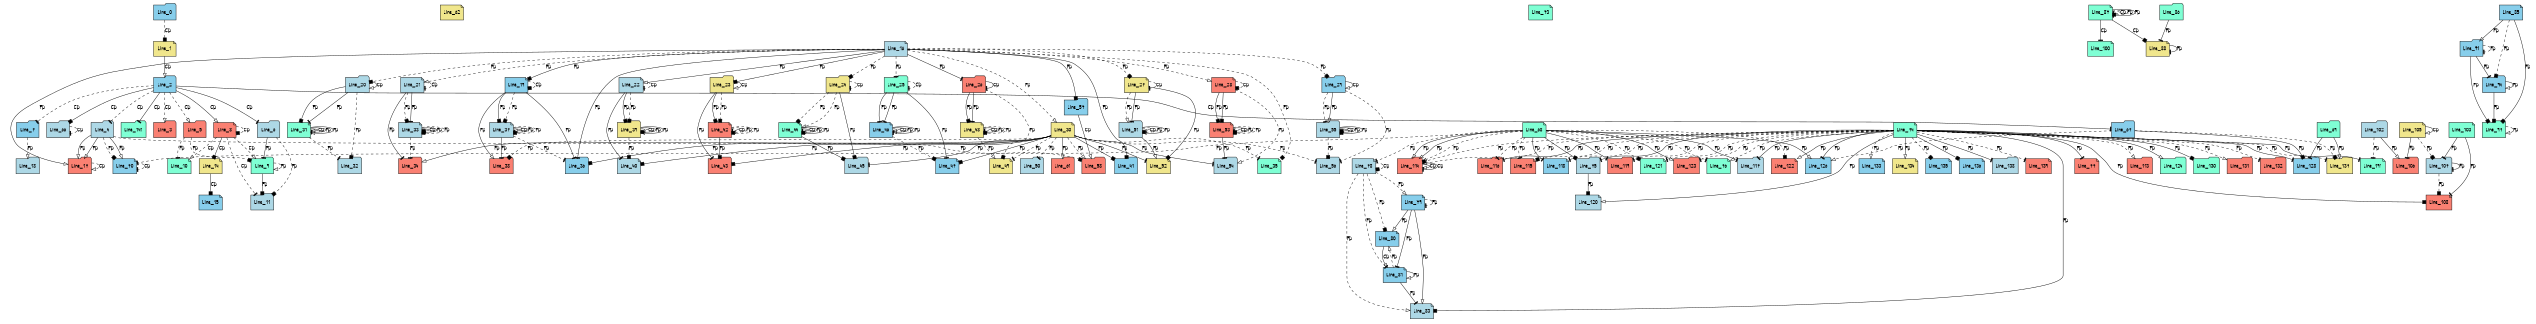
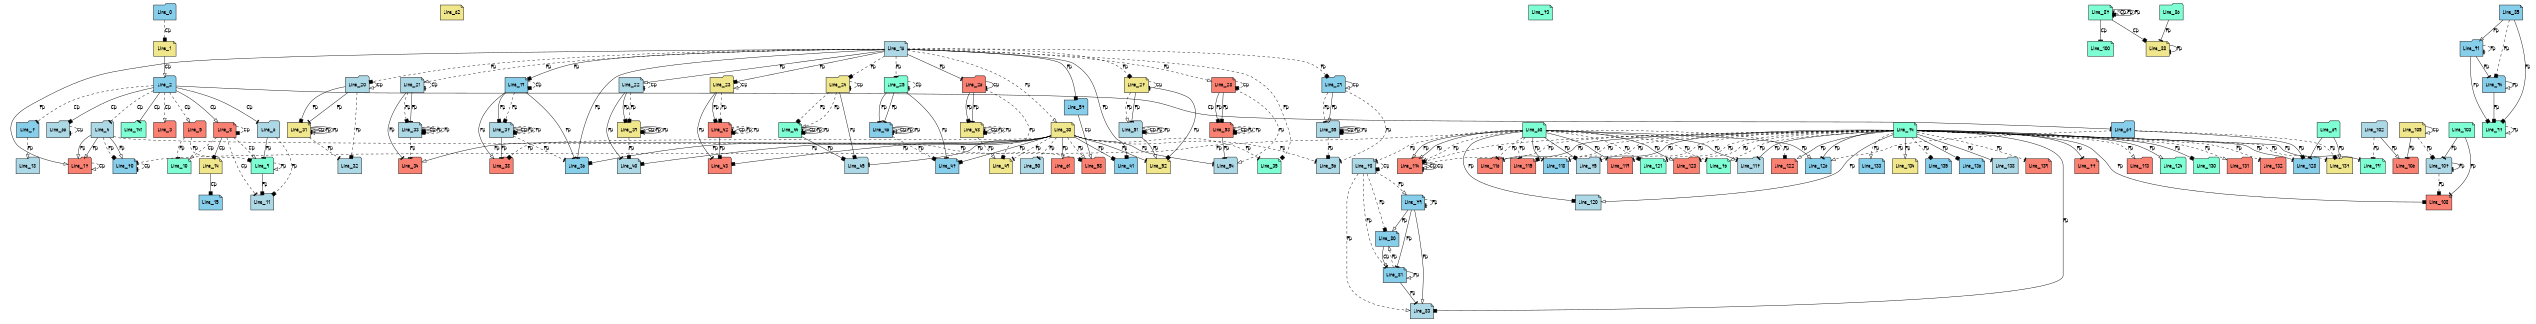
  digraph {
    fontname="Patrick Hand"
    node [fillcolor=lightblue fontname="Patrick Hand" shape=folder style=filled]
    edge [arrowhead=tee fontname="Patrick Hand" style=solid]
    Line_0 [fillcolor=skyblue]
    Line_1 [fillcolor=khaki shape=note]
    Line_2 [fillcolor=skyblue]
    Line_3 [fillcolor=salmon]
    Line_4
    Line_5 [fillcolor=salmon]
    Line_6
    Line_7 [fillcolor=skyblue]
    Line_8 [fillcolor=salmon shape=note]
    Line_66
    Line_67 [fillcolor=skyblue]
    Line_141 [fillcolor=aquamarine]
    Line_17 [fillcolor=salmon]
    Line_58 [fillcolor=salmon]
    Line_70 [fillcolor=skyblue shape=note]
    Line_9 [fillcolor=aquamarine]
    Line_10 [fillcolor=aquamarine shape=note]
    Line_11
    Line_18
    Line_14 [fillcolor=khaki shape=note]
    Line_126 [fillcolor=skyblue]
    Line_128 [fillcolor=skyblue]
    Line_137 [fillcolor=khaki]
    Line_15 [fillcolor=skyblue shape=note]
    Line_16 [shape=note]
    Line_19 [fillcolor=skyblue shape=note]
    Line_20
    Line_21 [shape=note]
    Line_22 [shape=note]
    Line_23 [fillcolor=khaki]
    Line_24 [fillcolor=khaki]
    Line_25 [fillcolor=aquamarine]
    Line_26 [fillcolor=salmon]
    Line_27 [fillcolor=khaki shape=note]
    Line_28 [fillcolor=salmon shape=note]
    Line_29 [fillcolor=skyblue]
    Line_30 [fillcolor=khaki shape=note]
    Line_35 [fillcolor=aquamarine shape=note]
    Line_36 [fillcolor=skyblue]
    Line_41 [fillcolor=skyblue]
    Line_57 [fillcolor=skyblue]
    Line_37 [shape=note]
    Line_38 [fillcolor=salmon]
-   Line_31 [fillcolor=aquamarine shape=note]
+   Line_31 [fillcolor=khaki shape=note]
    Line_32
    Line_33 [shape=note]
    Line_34 [fillcolor=salmon]
    Line_39 [fillcolor=khaki]
    Line_40 [shape=note]
    Line_42 [fillcolor=salmon shape=note]
    Line_43 [fillcolor=salmon]
    Line_44 [fillcolor=aquamarine shape=note]
    Line_45
    Line_46 [fillcolor=skyblue shape=note]
    Line_47 [fillcolor=skyblue shape=note]
    Line_48 [fillcolor=khaki shape=note]
    Line_49 [fillcolor=khaki shape=note]
    Line_51
    Line_52 [fillcolor=khaki shape=note]
    Line_53 [fillcolor=salmon shape=note]
    Line_54
    Line_55
    Line_56
    Line_50
    Line_61 [fillcolor=salmon]
    Line_62 [fillcolor=khaki shape=note]
    Line_68 [fillcolor=aquamarine shape=note]
    Line_75
    Line_76 [fillcolor=aquamarine shape=note]
    Line_78 [shape=note]
    Line_114 [fillcolor=salmon]
    Line_115 [fillcolor=salmon shape=note]
    Line_116 [fillcolor=salmon]
    Line_117
    Line_118 [fillcolor=skyblue shape=note]
    Line_119 [fillcolor=salmon]
    Line_120 [shape=note]
    Line_121 [fillcolor=aquamarine shape=note]
    Line_122 [fillcolor=salmon shape=note]
    Line_123 [fillcolor=salmon]
    Line_83 [shape=note]
    Line_79 [fillcolor=skyblue shape=note]
    Line_80 [fillcolor=skyblue shape=note]
    Line_81 [fillcolor=skyblue shape=note]
    Line_73 [fillcolor=aquamarine shape=note]
    Line_74 [fillcolor=aquamarine shape=note]
    Line_77 [fillcolor=salmon shape=note]
    Line_108 [fillcolor=salmon shape=note]
    n89 [fillcolor=aquamarine label=Line_191 shape=note]
    Line_113 [fillcolor=salmon]
    Line_124 [fillcolor=aquamarine]
    Line_130 [fillcolor=aquamarine]
    Line_131 [fillcolor=salmon]
    Line_132 [fillcolor=salmon]
    Line_133 [fillcolor=skyblue shape=note]
    Line_134 [fillcolor=khaki shape=note]
    Line_135 [fillcolor=skyblue shape=note]
    Line_136 [fillcolor=skyblue shape=note]
    Line_138
    Line_139 [fillcolor=salmon shape=note]
    Line_87 [fillcolor=aquamarine shape=note]
    Line_88 [fillcolor=khaki shape=note]
    Line_100 [fillcolor=aquamarine shape=note]
    Line_86 [fillcolor=aquamarine]
    Line_91 [fillcolor=skyblue]
    Line_94 [fillcolor=skyblue]
    Line_97 [fillcolor=aquamarine]
    Line_85 [fillcolor=skyblue shape=note]
    Line_105 [fillcolor=khaki shape=note]
    Line_106 [fillcolor=salmon]
    Line_107
    Line_102
    Line_103 [fillcolor=aquamarine shape=note]
    Line_69 [fillcolor=aquamarine]
    Line_0 -> Line_1 [arrowhead=box label=CD style=dashed]
    Line_1 -> Line_2 [arrowhead=onormal label=CD]
    Line_2 -> Line_3 [arrowhead=onormal label=CD style=dashed]
    Line_2 -> Line_4 [label=CD style=dashed]
    Line_2 -> Line_5 [arrowhead=onormal label=CD style=dashed]
    Line_2 -> Line_6 [label=CD]
    Line_2 -> Line_7 [label=CD style=dashed]
    Line_2 -> Line_8 [arrowhead=onormal label=CD]
    Line_2 -> Line_66 [arrowhead=box label=CD]
    Line_2 -> Line_67 [label=CD]
    Line_2 -> Line_141 [label=CD]
    Line_4 -> Line_17 [arrowhead=onormal label=FD]
    Line_4 -> Line_17 [arrowhead=onormal label=FD]
    Line_4 -> Line_58 [arrowhead=box label=FD style=dashed]
    Line_4 -> Line_70 [arrowhead=onormal label=FD]
    Line_4 -> Line_70 [arrowhead=box label=FD style=dashed]
    Line_5 -> Line_9 [arrowhead=box label=FD style=dashed]
    Line_5 -> Line_10 [label=FD style=dashed]
    Line_6 -> Line_9 [label=FD]
    Line_6 -> Line_11 [arrowhead=box label=FD style=dashed]
    Line_7 -> Line_18 [arrowhead=onormal label=FD style=dashed]
    Line_8 -> Line_8 [arrowhead=box label=CD style=dashed]
    Line_8 -> Line_9 [arrowhead=onormal label=CD style=dashed]
    Line_8 -> Line_10 [arrowhead=onormal label=CD style=dashed]
    Line_8 -> Line_11 [label=CD style=dashed]
    Line_8 -> Line_14 [arrowhead=box label=CD]
    Line_66 -> Line_66 [label=CD style=dashed]
    Line_67 -> Line_126 [arrowhead=onormal label=FD style=dashed]
    Line_67 -> Line_128 [arrowhead=box label=FD]
    Line_67 -> Line_137 [arrowhead=box label=FD style=dashed]
    Line_17 -> Line_17 [arrowhead=onormal label=CD style=dashed]
    Line_70 -> Line_70 [label=CD style=dashed]
    Line_9 -> Line_9 [arrowhead=onormal label=FD style=dashed]
    Line_9 -> Line_11 [arrowhead=box label=FD]
    Line_14 -> Line_15 [arrowhead=box label=CD]
    Line_16 -> Line_17 [arrowhead=onormal label=FD]
    Line_16 -> Line_19 [arrowhead=box label=FD]
    Line_16 -> Line_20 [arrowhead=box label=FD style=dashed]
    Line_16 -> Line_21 [arrowhead=onormal label=FD style=dashed]
    Line_16 -> Line_22 [arrowhead=onormal label=FD]
    Line_16 -> Line_23 [arrowhead=box label=FD]
    Line_16 -> Line_24 [arrowhead=box label=FD style=dashed]
    Line_16 -> Line_25 [label=FD style=dashed]
    Line_16 -> Line_26 [label=FD]
    Line_16 -> Line_27 [arrowhead=box label=FD style=dashed]
    Line_16 -> Line_28 [arrowhead=onormal label=FD style=dashed]
    Line_16 -> Line_29 [arrowhead=box label=FD style=dashed]
    Line_16 -> Line_30 [arrowhead=onormal label=FD style=dashed]
    Line_16 -> Line_35 [arrowhead=box label=FD style=dashed]
    Line_16 -> Line_36 [label=FD]
    Line_16 -> Line_41 [arrowhead=box label=FD]
    Line_16 -> Line_57 [arrowhead=box label=FD]
    Line_19 -> Line_19 [arrowhead=box label=CD style=dashed]
    Line_19 -> Line_36 [label=FD]
    Line_19 -> Line_37 [arrowhead=box label=FD style=dashed]
    Line_19 -> Line_37 [arrowhead=box label=FD]
    Line_19 -> Line_38 [arrowhead=onormal label=FD]
    Line_20 -> Line_20 [arrowhead=onormal label=CD]
    Line_20 -> Line_31 [label=FD]
    Line_20 -> Line_31 [arrowhead=box label=FD]
    Line_20 -> Line_32 [arrowhead=box label=FD style=dashed]
    Line_21 -> Line_21 [label=CD style=dashed]
    Line_21 -> Line_33 [arrowhead=box label=FD style=dashed]
    Line_21 -> Line_33 [label=FD]
    Line_21 -> Line_34 [label=FD]
    Line_22 -> Line_22 [label=CD style=dashed]
    Line_22 -> Line_39 [arrowhead=box label=FD]
    Line_22 -> Line_39 [arrowhead=box label=FD style=dashed]
    Line_22 -> Line_40 [label=FD]
    Line_23 -> Line_23 [arrowhead=onormal label=CD]
    Line_23 -> Line_42 [arrowhead=box label=FD style=dashed]
    Line_23 -> Line_42 [arrowhead=box label=FD]
    Line_23 -> Line_43 [label=FD]
    Line_24 -> Line_24 [label=CD style=dashed]
    Line_24 -> Line_44 [arrowhead=box label=FD style=dashed]
    Line_24 -> Line_44 [arrowhead=onormal label=FD style=dashed]
    Line_24 -> Line_45 [arrowhead=box label=FD]
    Line_25 -> Line_25 [label=CD style=dashed]
    Line_25 -> Line_46 [label=FD]
    Line_25 -> Line_46 [label=FD]
    Line_25 -> Line_47 [label=FD]
    Line_26 -> Line_26 [label=CD]
    Line_26 -> Line_48 [arrowhead=box label=FD]
    Line_26 -> Line_48 [label=FD]
    Line_26 -> Line_49 [arrowhead=box label=FD style=dashed]
    Line_27 -> Line_27 [label=CD style=dashed]
    Line_27 -> Line_51 [arrowhead=onormal label=FD style=dashed]
    Line_27 -> Line_51 [label=FD]
    Line_27 -> Line_52 [arrowhead=box label=FD]
    Line_28 -> Line_28 [arrowhead=box label=CD style=dashed]
    Line_28 -> Line_53 [arrowhead=box label=FD]
    Line_28 -> Line_53 [arrowhead=box label=FD]
    Line_28 -> Line_54 [arrowhead=onormal label=FD style=dashed]
    Line_29 -> Line_29 [arrowhead=onormal label=CD]
    Line_29 -> Line_55 [label=FD style=dashed]
    Line_29 -> Line_55 [arrowhead=onormal label=FD]
    Line_29 -> Line_56 [label=FD style=dashed]
    Line_30 -> Line_58 [arrowhead=onormal label=FD style=dashed]
    Line_30 -> Line_35 [label=FD style=dashed]
    Line_30 -> Line_36 [arrowhead=box label=FD]
    Line_30 -> Line_41 [arrowhead=box label=FD]
    Line_30 -> Line_38 [arrowhead=box label=FD style=dashed]
    Line_30 -> Line_34 [arrowhead=onormal label=FD]
    Line_30 -> Line_40 [arrowhead=box label=FD]
    Line_30 -> Line_43 [arrowhead=box label=FD]
    Line_30 -> Line_45 [label=FD]
    Line_30 -> Line_47 [arrowhead=box label=FD]
    Line_30 -> Line_49 [label=FD style=dashed]
    Line_30 -> Line_52 [label=FD]
    Line_30 -> Line_54 [label=FD]
    Line_30 -> Line_56 [label=FD style=dashed]
    Line_30 -> Line_50 [label=FD style=dashed]
    Line_30 -> Line_61 [arrowhead=onormal label=FD]
    Line_57 -> Line_58 [arrowhead=onormal label=CD]
    Line_37 -> Line_36 [label=FD style=dashed]
    Line_37 -> Line_37 [arrowhead=onormal label=CD]
    Line_37 -> Line_37 [label=FD]
    Line_37 -> Line_37 [arrowhead=box label=FD style=dashed]
    Line_37 -> Line_38 [label=FD]
    Line_31 -> Line_31 [arrowhead=onormal label=CD]
    Line_31 -> Line_31 [label=FD]
    Line_31 -> Line_31 [arrowhead=onormal label=FD]
    Line_31 -> Line_32 [label=FD style=dashed]
    Line_33 -> Line_33 [arrowhead=box label=CD]
    Line_33 -> Line_33 [arrowhead=box label=FD]
    Line_33 -> Line_33 [arrowhead=box label=FD style=dashed]
    Line_33 -> Line_34 [label=FD style=dashed]
    Line_39 -> Line_39 [arrowhead=onormal label=CD style=dashed]
    Line_39 -> Line_39 [arrowhead=box label=FD]
    Line_39 -> Line_39 [arrowhead=onormal label=FD]
    Line_39 -> Line_40 [arrowhead=box label=FD style=dashed]
    Line_42 -> Line_42 [label=CD style=dashed]
    Line_42 -> Line_42 [arrowhead=onormal label=FD style=dashed]
    Line_42 -> Line_42 [arrowhead=box label=FD style=dashed]
    Line_42 -> Line_43 [arrowhead=box label=FD]
    Line_44 -> Line_44 [label=CD]
    Line_44 -> Line_44 [arrowhead=onormal label=FD]
    Line_44 -> Line_44 [arrowhead=box label=FD]
    Line_44 -> Line_45 [arrowhead=box label=FD]
    Line_46 -> Line_46 [arrowhead=onormal label=CD style=dashed]
    Line_46 -> Line_46 [arrowhead=onormal label=FD]
    Line_46 -> Line_46 [label=FD]
    Line_46 -> Line_47 [arrowhead=box label=FD style=dashed]
    Line_48 -> Line_48 [label=CD style=dashed]
    Line_48 -> Line_48 [label=FD]
    Line_48 -> Line_48 [arrowhead=box label=FD style=dashed]
    Line_48 -> Line_49 [arrowhead=onormal label=FD style=dashed]
    Line_51 -> Line_51 [arrowhead=onormal label=CD style=dashed]
    Line_51 -> Line_51 [arrowhead=box label=FD style=dashed]
    Line_51 -> Line_51 [arrowhead=onormal label=FD]
    Line_51 -> Line_52 [arrowhead=onormal label=FD]
    Line_53 -> Line_53 [label=CD style=dashed]
    Line_53 -> Line_53 [arrowhead=box label=FD]
    Line_53 -> Line_53 [arrowhead=box label=FD style=dashed]
    Line_53 -> Line_54 [label=FD]
    Line_55 -> Line_55 [arrowhead=box label=CD]
    Line_55 -> Line_55 [label=FD]
    Line_55 -> Line_55 [arrowhead=box label=FD]
    Line_55 -> Line_56 [arrowhead=box label=FD style=dashed]
    Line_68 -> Line_70 [label=FD style=dashed]
    Line_68 -> Line_126 [arrowhead=onormal label=FD]
    Line_68 -> Line_75 [arrowhead=box label=FD]
    Line_68 -> Line_76 [label=FD style=dashed]
    Line_68 -> Line_78 [label=FD style=dashed]
    Line_68 -> Line_114 [arrowhead=onormal label=FD style=dashed]
    Line_68 -> Line_114 [arrowhead=onormal label=FD]
    Line_68 -> Line_114 [arrowhead=onormal label=FD]
    Line_68 -> Line_115 [label=FD style=dashed]
    Line_68 -> Line_116 [label=FD style=dashed]
    Line_68 -> Line_117 [label=FD]
    Line_68 -> Line_118 [label=FD]
    Line_68 -> Line_119 [label=FD]
-   Line_75 -> Line_120 [arrowhead=box label=FD]
+   Line_68 -> Line_120 [arrowhead=box label=FD]
    Line_68 -> Line_121 [arrowhead=box label=FD style=dashed]
    Line_68 -> Line_122 [arrowhead=box label=FD style=dashed]
    Line_68 -> Line_123 [arrowhead=onormal label=FD]
    Line_78 -> Line_78 [arrowhead=box label=CD style=dashed]
    Line_78 -> Line_83 [arrowhead=onormal label=FD style=dashed]
    Line_78 -> Line_79 [arrowhead=onormal label=FD style=dashed]
    Line_78 -> Line_80 [arrowhead=box label=FD style=dashed]
    Line_78 -> Line_81 [label=FD style=dashed]
    Line_114 -> Line_114 [arrowhead=onormal label=CD]
    Line_114 -> Line_114 [label=CD]
    Line_79 -> Line_83 [arrowhead=onormal label=FD]
    Line_79 -> Line_79 [label=FD style=dashed]
    Line_79 -> Line_80 [arrowhead=onormal label=FD]
    Line_79 -> Line_81 [label=FD]
    Line_80 -> Line_81 [arrowhead=onormal label=CD]
    Line_81 -> Line_83 [label=FD]
    Line_81 -> Line_80 [arrowhead=onormal label=FD style=dashed]
    Line_81 -> Line_81 [arrowhead=onormal label=FD]
    Line_74 -> Line_126 [label=FD]
    Line_74 -> Line_128 [label=FD]
    Line_74 -> Line_137 [label=FD style=dashed]
    Line_74 -> Line_75 [label=FD]
    Line_74 -> Line_76 [arrowhead=onormal label=FD style=dashed]
    Line_74 -> Line_114 [arrowhead=box label=FD style=dashed]
    Line_74 -> Line_114 [arrowhead=onormal label=FD style=dashed]
    Line_74 -> Line_115 [arrowhead=box label=FD style=dashed]
    Line_74 -> Line_116 [label=FD]
    Line_74 -> Line_117 [label=FD]
    Line_74 -> Line_118 [label=FD style=dashed]
    Line_74 -> Line_119 [label=FD style=dashed]
    Line_74 -> Line_120 [arrowhead=onormal label=FD]
    Line_74 -> Line_121 [label=FD style=dashed]
    Line_74 -> Line_122 [arrowhead=onormal label=FD]
    Line_74 -> Line_123 [label=FD style=dashed]
    Line_74 -> Line_83 [arrowhead=box label=FD]
    Line_74 -> Line_77 [label=FD]
    Line_74 -> Line_108 [arrowhead=box label=FD]
    Line_74 -> n89 [label=FD]
    Line_74 -> Line_113 [arrowhead=onormal label=FD style=dashed]
    Line_74 -> Line_124 [arrowhead=onormal label=FD]
    Line_74 -> Line_130 [arrowhead=box label=FD]
    Line_74 -> Line_131 [arrowhead=onormal label=FD style=dashed]
    Line_74 -> Line_132 [label=FD style=dashed]
    Line_74 -> Line_133 [arrowhead=onormal label=FD style=dashed]
    Line_74 -> Line_134 [arrowhead=onormal label=FD]
    Line_74 -> Line_135 [arrowhead=box label=FD style=dashed]
    Line_74 -> Line_136 [arrowhead=box label=FD]
    Line_74 -> Line_138 [label=FD]
    Line_74 -> Line_139 [label=FD style=dashed]
    Line_87 -> Line_87 [label=CD style=dashed]
    Line_87 -> Line_87 [arrowhead=box label=FD style=dashed]
    Line_87 -> Line_87 [label=FD]
    Line_87 -> Line_88 [arrowhead=box label=CD]
    Line_87 -> Line_100 [label=CD]
    Line_88 -> Line_88 [label=FD]
    Line_86 -> Line_88 [label=FD]
    Line_91 -> Line_91 [label=FD style=dashed]
    Line_91 -> Line_94 [label=FD]
    Line_91 -> Line_97 [arrowhead=box label=FD]
    Line_94 -> Line_94 [arrowhead=onormal label=FD]
    Line_94 -> Line_97 [arrowhead=box label=FD]
    Line_97 -> Line_97 [arrowhead=onormal label=FD style=dashed]
    Line_85 -> Line_91 [arrowhead=onormal label=FD]
    Line_85 -> Line_94 [arrowhead=box label=FD style=dashed]
    Line_85 -> Line_97 [arrowhead=box label=FD]
    Line_105 -> Line_105 [arrowhead=onormal label=CD]
    Line_105 -> Line_106 [label=FD]
    Line_105 -> Line_107 [arrowhead=box label=FD style=dashed]
    Line_107 -> Line_108 [arrowhead=box label=FD style=dashed]
    Line_107 -> Line_107 [label=FD]
    Line_102 -> n89 [label=FD style=dashed]
    Line_102 -> Line_106 [arrowhead=onormal label=FD]
    Line_103 -> Line_108 [label=FD]
    Line_103 -> Line_107 [label=FD]
    Line_69 -> Line_128 [label=FD]
    Line_69 -> Line_137 [arrowhead=onormal label=FD]
  }
